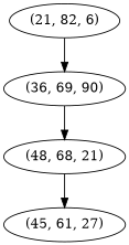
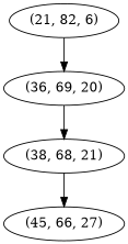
  digraph {
    n1 [label="(21, 82, 6)"]
-   "(36, 69, 20)" [label="(36, 69, 90)"]
-   "(38, 68, 21)" [label="(48, 68, 21)"]
-   "(45, 61, 27)"
+   "(36, 69, 20)"
+   "(38, 68, 21)"
+   "(45, 61, 27)" [label="(45, 66, 27)"]
    n1 -> "(36, 69, 20)"
    "(36, 69, 20)" -> "(38, 68, 21)"
    "(38, 68, 21)" -> "(45, 61, 27)"
  }
